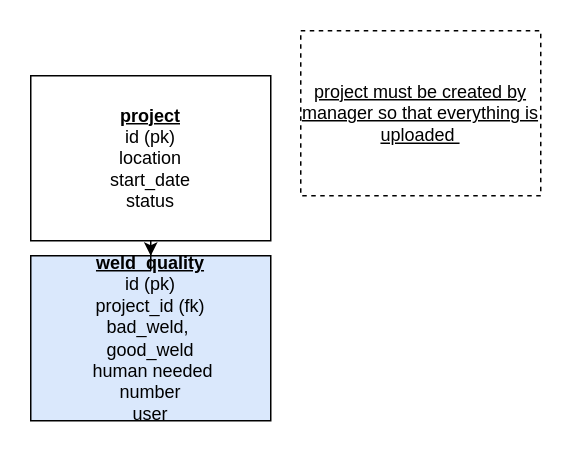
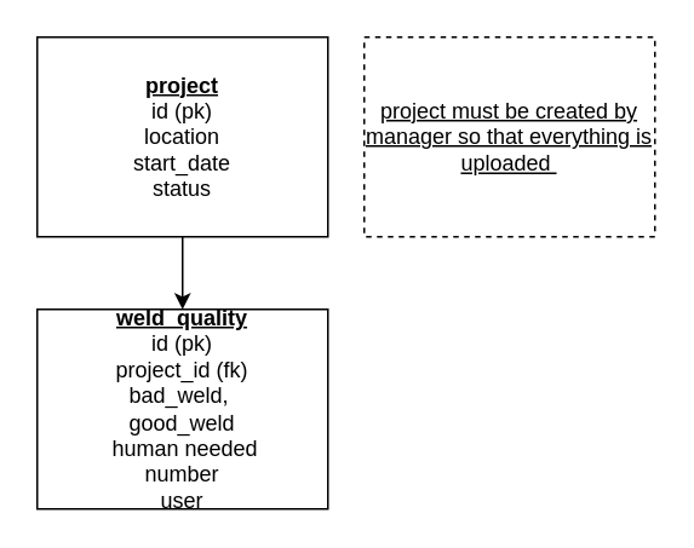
  <mxCell id="0" />
  <mxCell id="1" parent="0" />
- <mxCell id="2" value="&lt;b&gt;&lt;u&gt;weld_quality&lt;/u&gt;&lt;/b&gt;&lt;div&gt;&lt;div&gt;id (pk)&lt;/div&gt;&lt;div&gt;project_id (fk)&lt;/div&gt;&lt;div&gt;bad_weld,&amp;nbsp;&lt;/div&gt;&lt;div&gt;good_weld&lt;/div&gt;&lt;div&gt;&amp;nbsp;human needed&lt;/div&gt;&lt;div&gt;number&lt;/div&gt;&lt;/div&gt;&lt;div&gt;user&lt;/div&gt;" style="rounded=0;whiteSpace=wrap;html=1;fillColor=#dae8fc;" parent="1" vertex="1"><mxGeometry x="20" y="170" width="160" height="110" as="geometry" /></mxCell>
+ <mxCell id="2" value="&lt;b&gt;&lt;u&gt;weld_quality&lt;/u&gt;&lt;/b&gt;&lt;div&gt;&lt;div&gt;id (pk)&lt;/div&gt;&lt;div&gt;project_id (fk)&lt;/div&gt;&lt;div&gt;bad_weld,&amp;nbsp;&lt;/div&gt;&lt;div&gt;good_weld&lt;/div&gt;&lt;div&gt;&amp;nbsp;human needed&lt;/div&gt;&lt;div&gt;number&lt;/div&gt;&lt;/div&gt;&lt;div&gt;user&lt;/div&gt;" style="rounded=0;whiteSpace=wrap;html=1;" parent="1" vertex="1"><mxGeometry x="20" y="170" width="160" height="110" as="geometry" /></mxCell>
  <mxCell id="3" style="edgeStyle=orthogonalEdgeStyle;rounded=0;orthogonalLoop=1;jettySize=auto;html=1;" edge="1" parent="1" source="4" target="2"><mxGeometry relative="1" as="geometry" /></mxCell>
- <mxCell id="4" value="&lt;b&gt;&lt;u&gt;project&lt;/u&gt;&lt;/b&gt;&lt;div&gt;&lt;div&gt;id (pk)&lt;/div&gt;&lt;div&gt;location&lt;/div&gt;&lt;/div&gt;&lt;div&gt;start_date&lt;/div&gt;&lt;div&gt;status&lt;/div&gt;" style="rounded=0;whiteSpace=wrap;html=1;" vertex="1" parent="1"><mxGeometry x="20" y="50" width="160" height="110" as="geometry" /></mxCell>
+ <mxCell id="4" value="&lt;b&gt;&lt;u&gt;project&lt;/u&gt;&lt;/b&gt;&lt;div&gt;&lt;div&gt;id (pk)&lt;/div&gt;&lt;div&gt;location&lt;/div&gt;&lt;/div&gt;&lt;div&gt;start_date&lt;/div&gt;&lt;div&gt;status&lt;/div&gt;" style="rounded=0;whiteSpace=wrap;html=1;" vertex="1" parent="1"><mxGeometry x="20" y="20" width="160" height="110" as="geometry" /></mxCell>
  <mxCell id="5" value="&lt;u&gt;project must be created by manager so that everything is uploaded&amp;nbsp;&lt;/u&gt;" style="rounded=0;whiteSpace=wrap;html=1;dashed=1;" vertex="1" parent="1"><mxGeometry x="200" y="20" width="160" height="110" as="geometry" /></mxCell>
